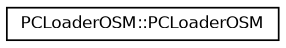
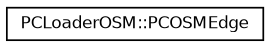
  digraph {
    rankdir=LR
-   n1 [color=black fillcolor=white fontname=Helvetica fontsize=10 height=0.2 label="PCLoaderOSM::PCLoaderOSM" shape=record style=filled width=0.4]
+   n1 [color=black fillcolor=white fontname=Helvetica fontsize=10 height=0.2 label="PCLoaderOSM::PCOSMEdge" shape=record style=filled width=0.4]
  }
